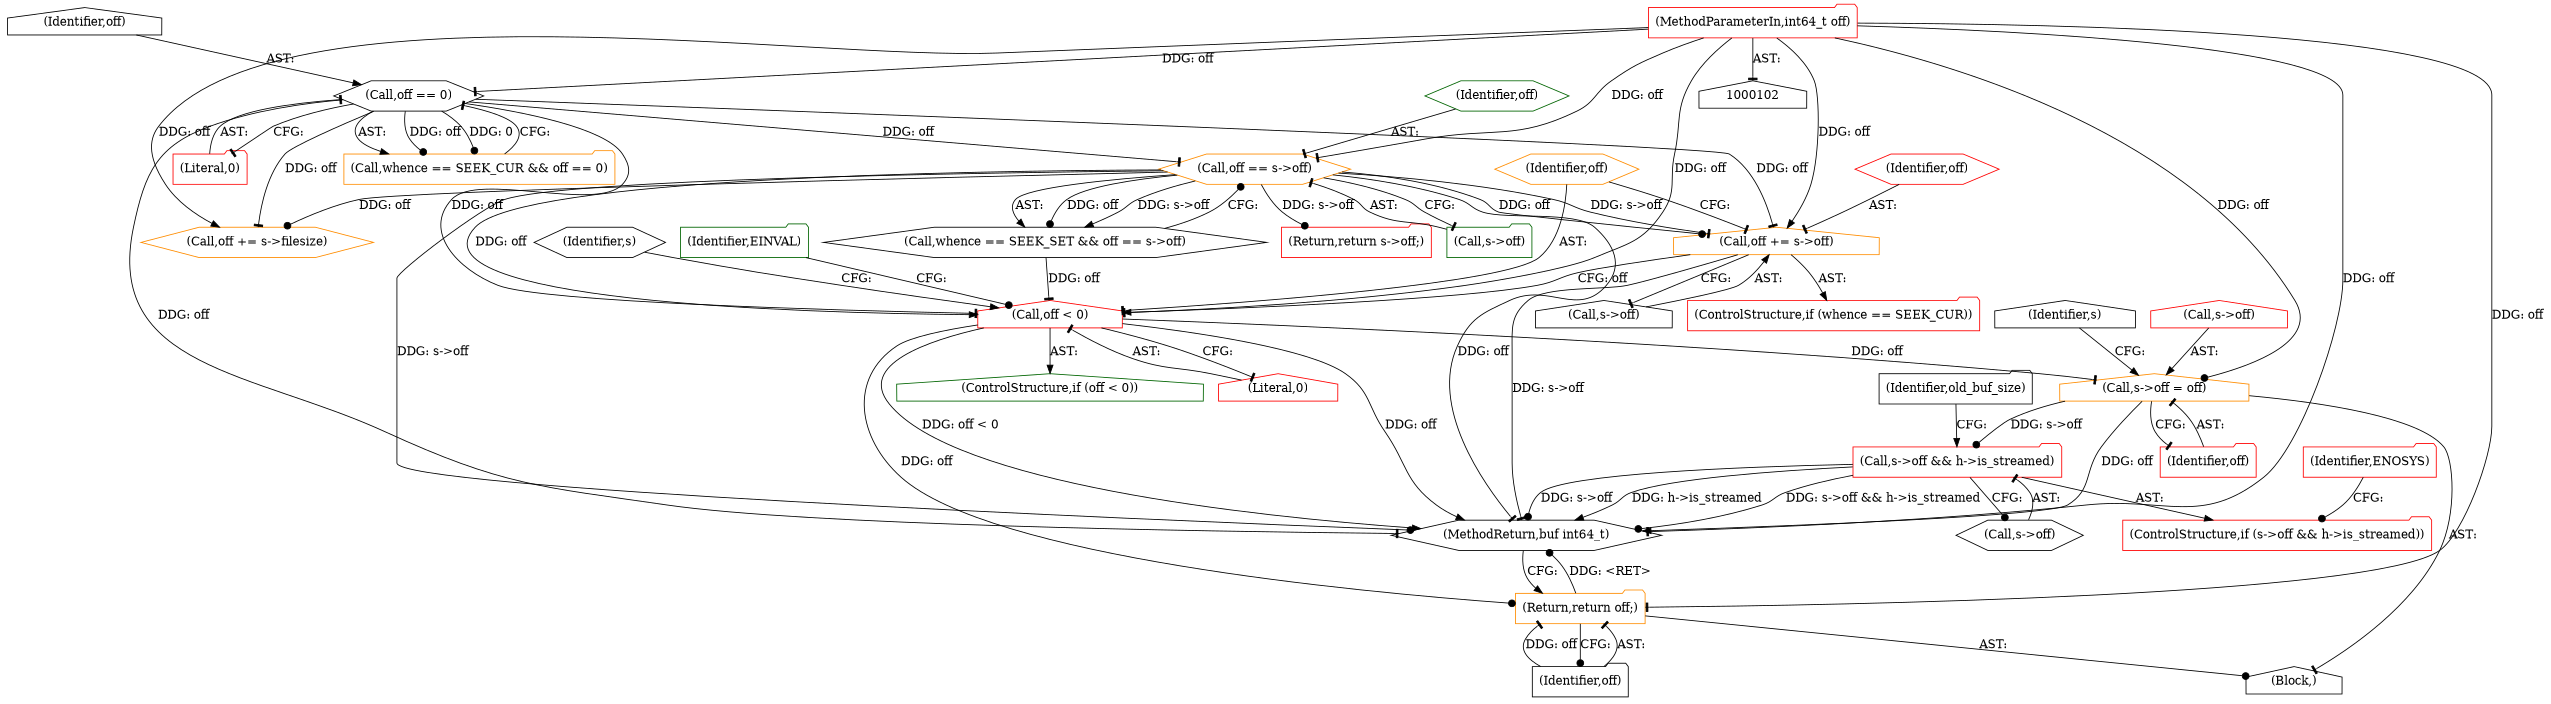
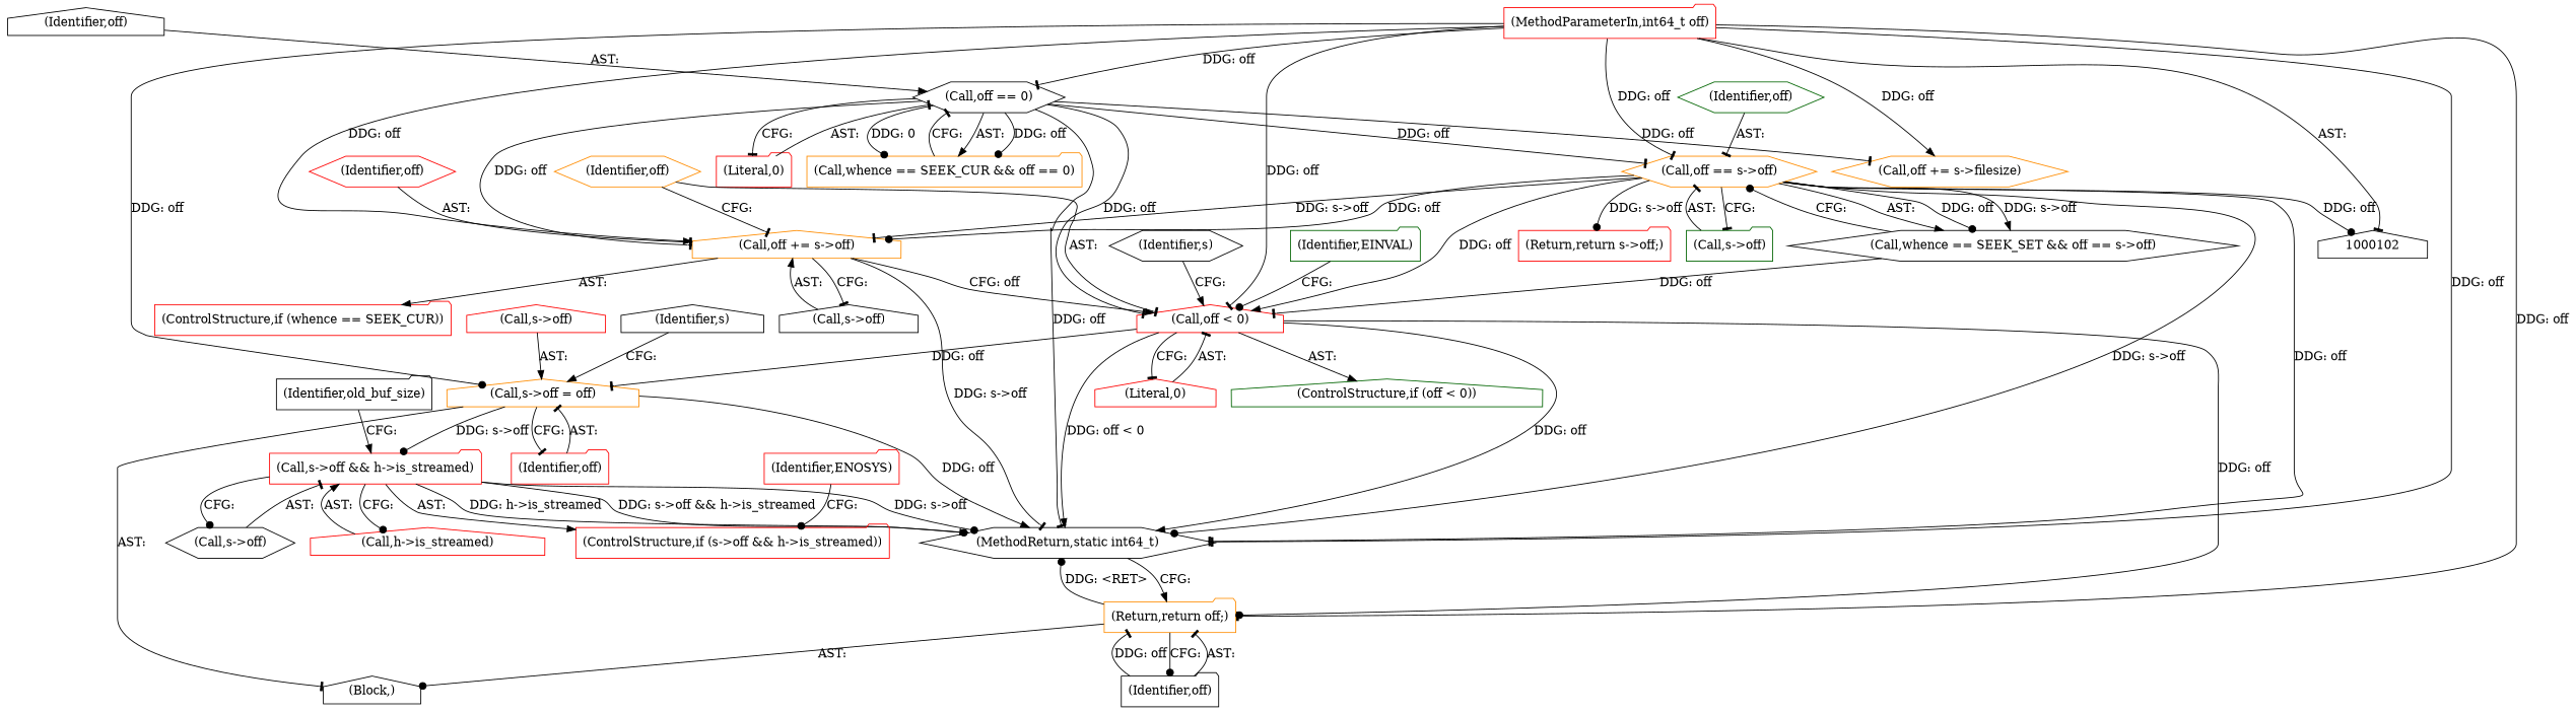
  digraph {
    node [color=red shape=folder]
    edge [arrowhead=tee]
    n1 [color=darkorange label="(Call,off += s->off)" shape=house]
    n2 [label="(Call,off < 0)" shape=house]
    n3 [label="(ControlStructure,if (whence == SEEK_CUR))"]
-   n4 [color=black label="(MethodReturn,buf int64_t)" shape=hexagon]
+   n4 [color=black label="(MethodReturn,static int64_t)" shape=hexagon]
    n5 [color=black label="(Call,s->off)" shape=house]
    n6 [color=darkorange label="(Call,s->off = off)" shape=house]
    n7 [color=darkorange label="(Return,return off;)"]
    n8 [color=darkgreen label="(ControlStructure,if (off < 0))" shape=house]
    n9 [label="(Literal,0)" shape=house]
    n10 [color=darkorange label="(Call,off == s->off)" shape=hexagon]
    n11 [color=darkorange label="(Call,off += s->filesize)" shape=hexagon]
    n12 [label="(Return,return s->off;)"]
    n13 [color=black label="(Call,whence == SEEK_SET && off == s->off)" shape=hexagon]
    n14 [color=darkgreen label="(Call,s->off)"]
    n15 [color=black label="(Call,off == 0)" shape=hexagon]
    n16 [label="(Literal,0)"]
    n17 [color=darkorange label="(Call,whence == SEEK_CUR && off == 0)"]
    n18 [label="(MethodParameterIn,int64_t off)"]
    1000102 [color=black shape=house]
    n20 [label="(Call,s->off && h->is_streamed)"]
    n21 [label="(Identifier,off)"]
    n22 [color=black label="(Block,)" shape=house]
    n23 [color=black label="(Identifier,off)"]
+   n24 [label="(Call,h->is_streamed)" shape=house]
    n25 [label="(ControlStructure,if (s->off && h->is_streamed))"]
    n26 [color=black label="(Call,s->off)" shape=hexagon]
    n27 [color=black label="(Identifier,s)" shape=house]
    n28 [color=black label="(Identifier,s)" shape=hexagon]
    n29 [color=black label="(Identifier,off)" shape=house]
    n30 [color=darkgreen label="(Identifier,off)" shape=hexagon]
    n31 [label="(Identifier,off)" shape=hexagon]
    n32 [color=darkorange label="(Identifier,off)" shape=hexagon]
    n33 [label="(Call,s->off)" shape=house]
    n34 [color=black label="(Identifier,old_buf_size)"]
    n35 [label="(Identifier,ENOSYS)"]
    n36 [color=darkgreen label="(Identifier,EINVAL)"]
    n1 -> n2 [arrowhead=normal label="CFG: off"]
    n1 -> n3 [arrowhead=normal label="AST: "]
    n1 -> n4 [label="DDG: s->off"]
    n1 -> n5 [label="CFG: "]
    n2 -> n4 [arrowhead=normal label="DDG: off < 0"]
    n2 -> n4 [arrowhead=normal label="DDG: off"]
    n2 -> n6 [label="DDG: off"]
    n2 -> n7 [arrowhead=dot label="DDG: off"]
    n2 -> n8 [arrowhead=normal label="AST: "]
    n2 -> n9 [label="CFG: "]
    n4 -> n7 [arrowhead=normal label="CFG: "]
    n5 -> n1 [arrowhead=normal label="AST: "]
    n6 -> n4 [arrowhead=normal label="DDG: off"]
    n6 -> n20 [arrowhead=dot label="DDG: s->off"]
    n6 -> n21 [label="CFG: "]
    n6 -> n22 [label="AST: "]
    n7 -> n4 [arrowhead=dot label="DDG: <RET>"]
    n7 -> n22 [arrowhead=dot label="AST: "]
    n7 -> n23 [arrowhead=dot label="CFG: "]
    n9 -> n2 [label="AST: "]
    n10 -> n1 [label="DDG: s->off"]
    n10 -> n1 [arrowhead=dot label="DDG: off"]
    n10 -> n2 [arrowhead=normal label="DDG: off"]
    n10 -> n4 [label="DDG: off"]
    n10 -> n4 [arrowhead=dot label="DDG: s->off"]
-   n10 -> n11 [arrowhead=dot label="DDG: off"]
+   n10 -> 1000102 [arrowhead=dot label="DDG: off"]
    n10 -> n12 [arrowhead=dot label="DDG: s->off"]
    n10 -> n13 [arrowhead=normal label="AST: "]
    n10 -> n13 [arrowhead=dot label="DDG: off"]
    n10 -> n13 [arrowhead=normal label="DDG: s->off"]
    n10 -> n14 [label="CFG: "]
    n13 -> n2 [label="DDG: off"]
    n13 -> n10 [arrowhead=dot label="CFG: "]
    n14 -> n10 [label="AST: "]
    n15 -> n1 [label="DDG: off"]
    n15 -> n2 [label="DDG: off"]
    n15 -> n4 [label="DDG: off"]
    n15 -> n10 [label="DDG: off"]
    n15 -> n11 [label="DDG: off"]
    n15 -> n16 [label="CFG: "]
    n15 -> n17 [arrowhead=normal label="AST: "]
    n15 -> n17 [arrowhead=dot label="DDG: off"]
    n15 -> n17 [arrowhead=dot label="DDG: 0"]
    n16 -> n15 [label="AST: "]
    n17 -> n15 [label="CFG: "]
    n18 -> n1 [arrowhead=normal label="DDG: off"]
    n18 -> n2 [label="DDG: off"]
    n18 -> n4 [label="DDG: off"]
    n18 -> n6 [arrowhead=dot label="DDG: off"]
    n18 -> n7 [label="DDG: off"]
    n18 -> n10 [label="DDG: off"]
    n18 -> n11 [arrowhead=normal label="DDG: off"]
    n18 -> n15 [label="DDG: off"]
    n18 -> 1000102 [label="AST: "]
    n20 -> n4 [arrowhead=dot label="DDG: s->off"]
    n20 -> n4 [arrowhead=normal label="DDG: h->is_streamed"]
    n20 -> n4 [arrowhead=dot label="DDG: s->off && h->is_streamed"]
+   n20 -> n24 [arrowhead=dot label="CFG: "]
    n20 -> n25 [arrowhead=normal label="AST: "]
    n20 -> n26 [arrowhead=dot label="CFG: "]
    n21 -> n6 [label="AST: "]
    n23 -> n7 [label="AST: "]
    n23 -> n7 [label="DDG: off"]
+   n24 -> n20 [arrowhead=normal label="AST: "]
    n26 -> n20 [label="AST: "]
    n27 -> n6 [arrowhead=normal label="CFG: "]
    n28 -> n2 [arrowhead=normal label="CFG: "]
    n29 -> n15 [arrowhead=normal label="AST: "]
    n30 -> n10 [label="AST: "]
    n31 -> n1 [label="AST: "]
    n32 -> n1 [label="CFG: "]
    n32 -> n2 [label="AST: "]
    n33 -> n6 [arrowhead=normal label="AST: "]
    n34 -> n20 [arrowhead=normal label="CFG: "]
    n35 -> n25 [arrowhead=dot label="CFG: "]
    n36 -> n2 [arrowhead=dot label="CFG: "]
  }
